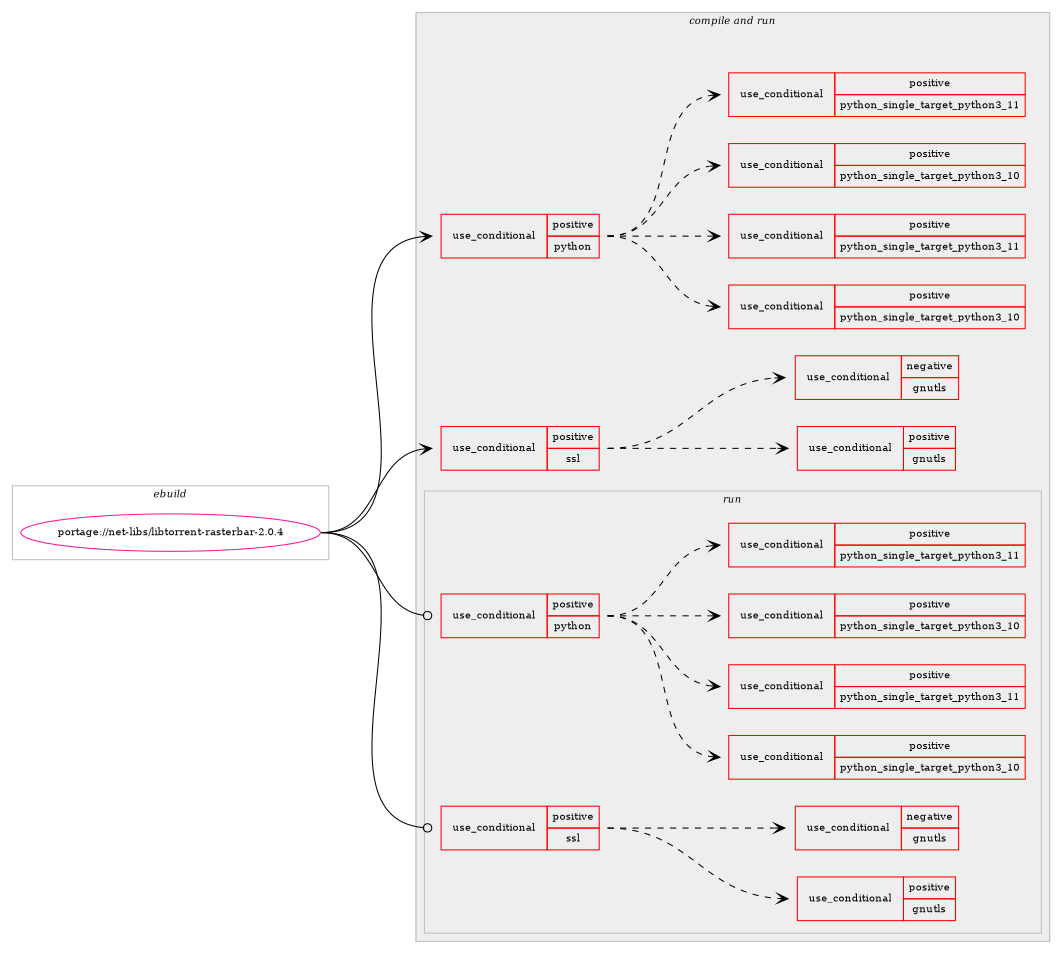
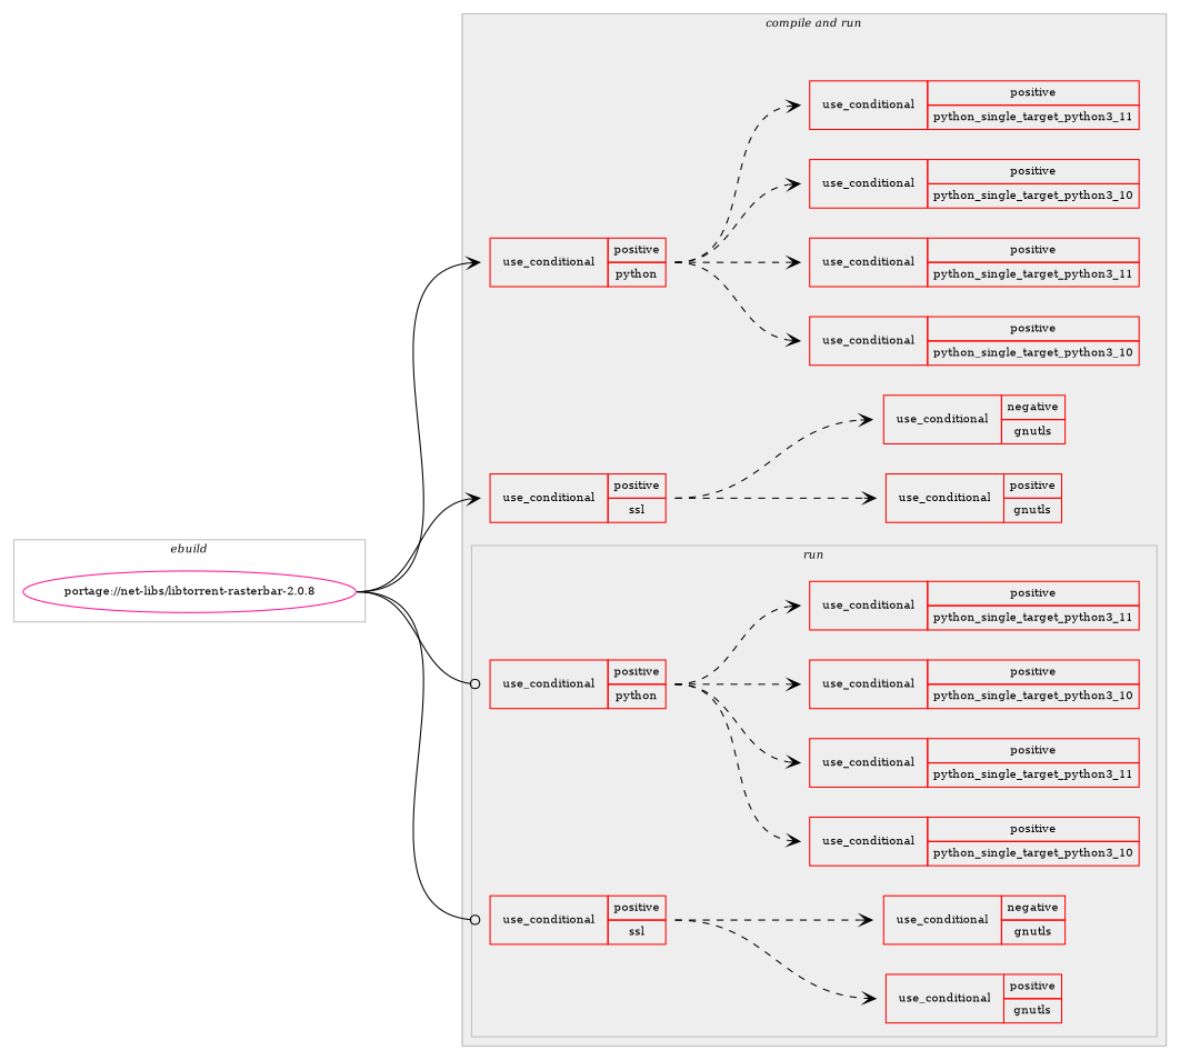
  digraph {
    compound=true
    concentrate=true
    fontname="DejaVu Serif"
    fontsize=10
    newrank=true
    rankdir=LR
    ranksep=1.5
    node [color=red fontname="DejaVu Serif" fontsize=10 shape=none]
    edge [arrowhead=vee headport=w style=dashed tailport=e weight=20 fontname="DejaVu Serif"]
-   n1 [color=deeppink label="portage://net-libs/libtorrent-rasterbar-2.0.4" width=4 shape=""]
+   n1 [color=deeppink label="portage://net-libs/libtorrent-rasterbar-2.0.8" width=4 shape=""]
    n2 [label=<<TABLE BORDER="0" CELLBORDER="1" CELLSPACING="0" CELLPADDING="4"><TR><TD ROWSPAN="3" CELLPADDING="10">use_conditional</TD></TR><TR><TD>positive</TD></TR><TR><TD>python_single_target_python3_10</TD></TR></TABLE>>]
    n3 [label=<<TABLE BORDER="0" CELLBORDER="1" CELLSPACING="0" CELLPADDING="4"><TR><TD ROWSPAN="3" CELLPADDING="10">use_conditional</TD></TR><TR><TD>positive</TD></TR><TR><TD>python_single_target_python3_11</TD></TR></TABLE>>]
    n4 [label=<<TABLE BORDER="0" CELLBORDER="1" CELLSPACING="0" CELLPADDING="4"><TR><TD ROWSPAN="3" CELLPADDING="10">use_conditional</TD></TR><TR><TD>positive</TD></TR><TR><TD>python_single_target_python3_10</TD></TR></TABLE>>]
    n5 [label=<<TABLE BORDER="0" CELLBORDER="1" CELLSPACING="0" CELLPADDING="4"><TR><TD ROWSPAN="3" CELLPADDING="10">use_conditional</TD></TR><TR><TD>positive</TD></TR><TR><TD>python_single_target_python3_11</TD></TR></TABLE>>]
    n6 [label=<<TABLE BORDER="0" CELLBORDER="1" CELLSPACING="0" CELLPADDING="4"><TR><TD ROWSPAN="3" CELLPADDING="10">use_conditional</TD></TR><TR><TD>positive</TD></TR><TR><TD>python</TD></TR></TABLE>>]
    n7 [label=<<TABLE BORDER="0" CELLBORDER="1" CELLSPACING="0" CELLPADDING="4"><TR><TD ROWSPAN="3" CELLPADDING="10">use_conditional</TD></TR><TR><TD>positive</TD></TR><TR><TD>gnutls</TD></TR></TABLE>>]
    n8 [label=<<TABLE BORDER="0" CELLBORDER="1" CELLSPACING="0" CELLPADDING="4"><TR><TD ROWSPAN="3" CELLPADDING="10">use_conditional</TD></TR><TR><TD>negative</TD></TR><TR><TD>gnutls</TD></TR></TABLE>>]
    n9 [label=<<TABLE BORDER="0" CELLBORDER="1" CELLSPACING="0" CELLPADDING="4"><TR><TD ROWSPAN="3" CELLPADDING="10">use_conditional</TD></TR><TR><TD>positive</TD></TR><TR><TD>ssl</TD></TR></TABLE>>]
    n10 [label=<<TABLE BORDER="0" CELLBORDER="1" CELLSPACING="0" CELLPADDING="4"><TR><TD ROWSPAN="3" CELLPADDING="10">use_conditional</TD></TR><TR><TD>positive</TD></TR><TR><TD>python_single_target_python3_10</TD></TR></TABLE>>]
    n11 [label=<<TABLE BORDER="0" CELLBORDER="1" CELLSPACING="0" CELLPADDING="4"><TR><TD ROWSPAN="3" CELLPADDING="10">use_conditional</TD></TR><TR><TD>positive</TD></TR><TR><TD>python_single_target_python3_11</TD></TR></TABLE>>]
    n12 [label=<<TABLE BORDER="0" CELLBORDER="1" CELLSPACING="0" CELLPADDING="4"><TR><TD ROWSPAN="3" CELLPADDING="10">use_conditional</TD></TR><TR><TD>positive</TD></TR><TR><TD>python_single_target_python3_10</TD></TR></TABLE>>]
    n13 [label=<<TABLE BORDER="0" CELLBORDER="1" CELLSPACING="0" CELLPADDING="4"><TR><TD ROWSPAN="3" CELLPADDING="10">use_conditional</TD></TR><TR><TD>positive</TD></TR><TR><TD>python_single_target_python3_11</TD></TR></TABLE>>]
    n14 [label=<<TABLE BORDER="0" CELLBORDER="1" CELLSPACING="0" CELLPADDING="4"><TR><TD ROWSPAN="3" CELLPADDING="10">use_conditional</TD></TR><TR><TD>positive</TD></TR><TR><TD>python</TD></TR></TABLE>>]
    n15 [label=<<TABLE BORDER="0" CELLBORDER="1" CELLSPACING="0" CELLPADDING="4"><TR><TD ROWSPAN="3" CELLPADDING="10">use_conditional</TD></TR><TR><TD>positive</TD></TR><TR><TD>gnutls</TD></TR></TABLE>>]
    n16 [label=<<TABLE BORDER="0" CELLBORDER="1" CELLSPACING="0" CELLPADDING="4"><TR><TD ROWSPAN="3" CELLPADDING="10">use_conditional</TD></TR><TR><TD>negative</TD></TR><TR><TD>gnutls</TD></TR></TABLE>>]
    n17 [label=<<TABLE BORDER="0" CELLBORDER="1" CELLSPACING="0" CELLPADDING="4"><TR><TD ROWSPAN="3" CELLPADDING="10">use_conditional</TD></TR><TR><TD>positive</TD></TR><TR><TD>ssl</TD></TR></TABLE>>]
    subgraph cluster_1 {
      color=gray
      label=<<i>ebuild</i>>
      rank=same
      n1
    }
    subgraph cluster_2 {
      color=gray
      label=<<i>dependencies</i>>
      subgraph cluster_3 {
        color=gray
        fillcolor="#eeeeee"
        label=<<i>compile</i>>
        style=filled
        subgraph sub_4 {
          color=gray
          fillcolor="#eeeeee"
          label=<<i>compile</i>>
          style=filled
          n6
          subgraph sub_5 {
            color=gray
            fillcolor="#eeeeee"
            label=<<i>compile</i>>
            style=filled
            n2
          }
          subgraph sub_6 {
            color=gray
            fillcolor="#eeeeee"
            label=<<i>compile</i>>
            style=filled
            n3
          }
          subgraph sub_7 {
            color=gray
            fillcolor="#eeeeee"
            label=<<i>compile</i>>
            style=filled
            n4
          }
          subgraph sub_8 {
            color=gray
            fillcolor="#eeeeee"
            label=<<i>compile</i>>
            style=filled
            n5
          }
        }
        subgraph sub_9 {
          color=gray
          fillcolor="#eeeeee"
          label=<<i>compile</i>>
          style=filled
          n9
          subgraph sub_10 {
            color=gray
            fillcolor="#eeeeee"
            label=<<i>compile</i>>
            style=filled
            n7
          }
          subgraph sub_11 {
            color=gray
            fillcolor="#eeeeee"
            label=<<i>compile</i>>
            style=filled
            n8
          }
        }
      }
      subgraph cluster_12 {
        color=gray
        fillcolor="#eeeeee"
        label=<<i>compile and run</i>>
        style=filled
      }
      subgraph cluster_13 {
        color=gray
        fillcolor="#eeeeee"
        label=<<i>run</i>>
        style=filled
        subgraph sub_14 {
          color=gray
          fillcolor="#eeeeee"
          label=<<i>run</i>>
          style=filled
          n14
          subgraph sub_15 {
            color=gray
            fillcolor="#eeeeee"
            label=<<i>run</i>>
            style=filled
            n10
          }
          subgraph sub_16 {
            color=gray
            fillcolor="#eeeeee"
            label=<<i>run</i>>
            style=filled
            n11
          }
          subgraph sub_17 {
            color=gray
            fillcolor="#eeeeee"
            label=<<i>run</i>>
            style=filled
            n12
          }
          subgraph sub_18 {
            color=gray
            fillcolor="#eeeeee"
            label=<<i>run</i>>
            style=filled
            n13
          }
        }
        subgraph sub_19 {
          color=gray
          fillcolor="#eeeeee"
          label=<<i>run</i>>
          style=filled
          n17
          subgraph sub_20 {
            color=gray
            fillcolor="#eeeeee"
            label=<<i>run</i>>
            style=filled
            n15
          }
          subgraph sub_21 {
            color=gray
            fillcolor="#eeeeee"
            label=<<i>run</i>>
            style=filled
            n16
          }
        }
      }
    }
    subgraph cluster_22 {
      color=gray
      label=<<i>candidates</i>>
      rank=same
    }
    n1 -> n6 [style=solid]
    n1 -> n9 [style=solid]
    n1 -> n14 [arrowhead=odot style=solid]
    n1 -> n17 [arrowhead=odot style=solid]
    n6 -> n2
    n6 -> n3
    n6 -> n4
    n6 -> n5
    n9 -> n7
    n9 -> n8
    n14 -> n10
    n14 -> n11
    n14 -> n12
    n14 -> n13
    n17 -> n15
    n17 -> n16
  }
